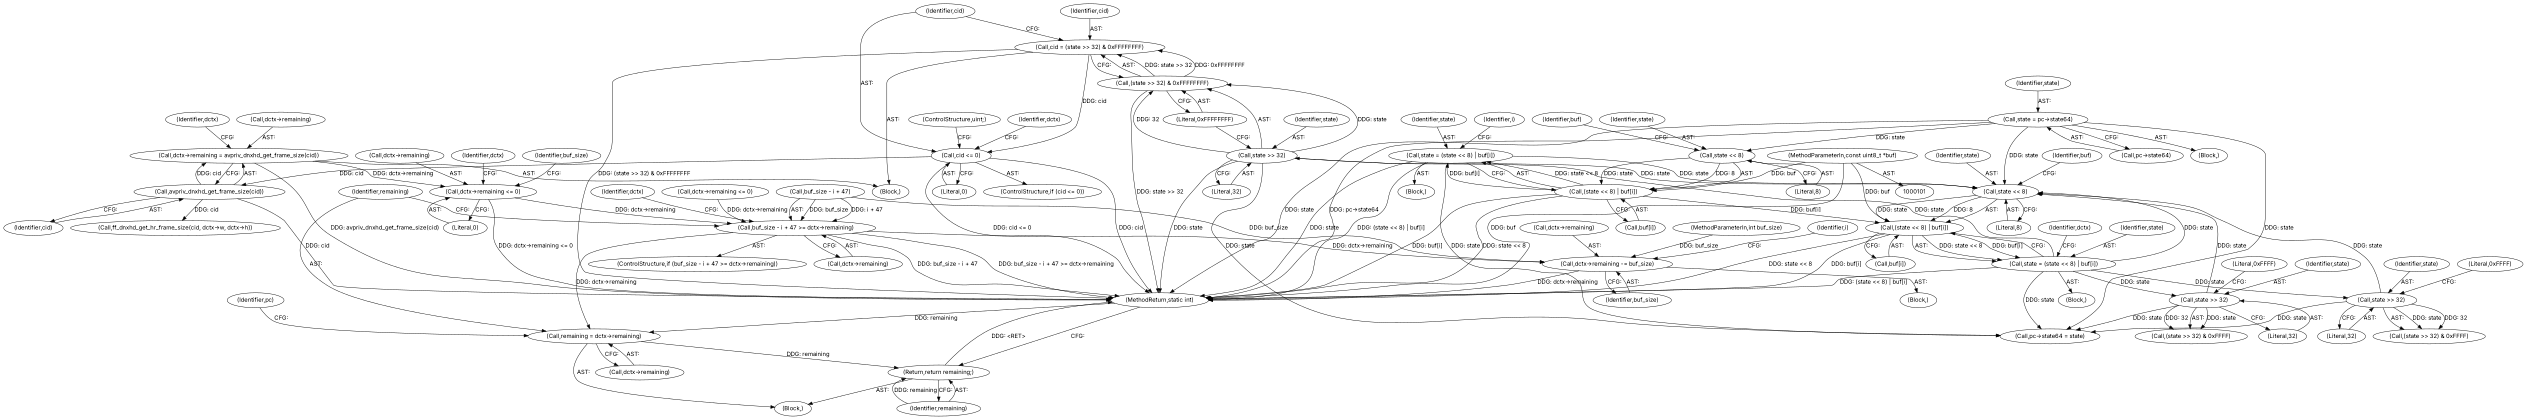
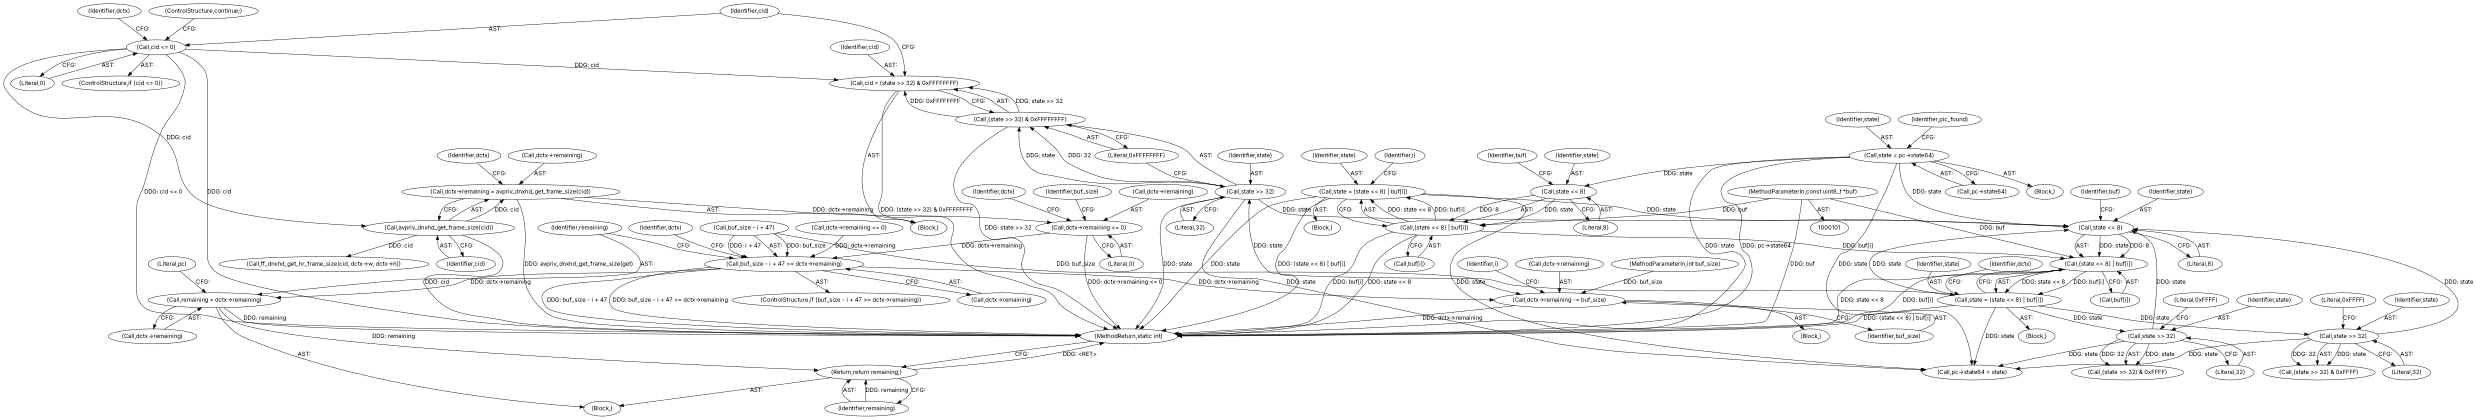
  digraph {
    fontname=Inter
    node [fontname=Inter]
    edge [fontname=Inter]
    n1 [label="(Call,dctx->remaining = avpriv_dnxhd_get_frame_size(cid))"]
    n2 [label="(Call,avpriv_dnxhd_get_frame_size(cid))"]
    n3 [label="(Call,dctx->remaining <= 0)"]
    n4 [label="(MethodReturn,static int)"]
    n5 [label="(Block,)"]
    n6 [label="(Identifier,cid)"]
    n7 [label="(Call,ff_dnxhd_get_hr_frame_size(cid, dctx->w, dctx->h))"]
    n8 [label="(Call,buf_size - i + 47 >= dctx->remaining)"]
    n9 [label="(Literal,0)"]
    n10 [label="(Return,return remaining;)"]
    n11 [label="(Call,cid <= 0)"]
    n12 [label="(Literal,0)"]
    n13 [label="(ControlStructure,if (cid <= 0))"]
    n14 [label="(Call,cid = (state >> 32) & 0xFFFFFFFF)"]
    n15 [label="(Call,(state >> 32) & 0xFFFFFFFF)"]
    n16 [label="(Literal,0xFFFFFFFF)"]
    n17 [label="(Call,state >> 32)"]
    n18 [label="(Call,state << 8)"]
    n19 [label="(Call,pc->state64 = state)"]
    n20 [label="(Literal,32)"]
    n21 [label="(Call,(state << 8) | buf[i])"]
    n22 [label="(Literal,8)"]
    n23 [label="(Call,state = (state << 8) | buf[i])"]
    n24 [label="(Call,state >> 32)"]
    n25 [label="(Call,state >> 32)"]
    n26 [label="(Block,)"]
    n27 [label="(Call,buf[i])"]
    n28 [label="(Call,(state >> 32) & 0xFFFF)"]
    n29 [label="(Literal,32)"]
    n30 [label="(Call,(state >> 32) & 0xFFFF)"]
    n31 [label="(Literal,32)"]
    n32 [label="(Call,state = (state << 8) | buf[i])"]
    n33 [label="(Call,(state << 8) | buf[i])"]
    n34 [label="(Block,)"]
    n35 [label="(Call,buf[i])"]
    n36 [label="(Call,state << 8)"]
    n37 [label="(Literal,8)"]
    n38 [label="(Call,state = pc->state64)"]
    n39 [label="(Call,pc->state64)"]
    n40 [label="(Block,)"]
    n41 [label="(MethodParameterIn,const uint8_t *buf)"]
    1000101
    n43 [label="(Call,remaining = dctx->remaining)"]
    n44 [label="(Call,dctx->remaining -= buf_size)"]
    n45 [label="(ControlStructure,if (buf_size - i + 47 >= dctx->remaining))"]
    n46 [label="(Call,dctx->remaining)"]
    n47 [label="(Block,)"]
    n48 [label="(Call,dctx->remaining)"]
    n49 [label="(Identifier,buf_size)"]
    n50 [label="(Block,)"]
    n51 [label="(Identifier,remaining)"]
-   n52 [label="(ControlStructure,uint;)"]
+   n52 [label="(ControlStructure,continue;)"]
    n53 [label="(Identifier,dctx)"]
    n54 [label="(Identifier,buf_size)"]
    n55 [label="(Identifier,state)"]
    n56 [label="(Identifier,dctx)"]
-   n57 [label="(Identifier,pc)"]
+   n57 [label="(Literal,pc)"]
    n58 [label="(Identifier,buf)"]
    n59 [label="(Identifier,buf)"]
    n60 [label="(Call,dctx->remaining)"]
    n61 [label="(Identifier,cid)"]
    n62 [label="(Identifier,state)"]
    n63 [label="(Call,dctx->remaining)"]
    n64 [label="(Literal,0xFFFF)"]
    n65 [label="(Literal,0xFFFF)"]
    n66 [label="(Identifier,dctx)"]
    n67 [label="(Identifier,i)"]
    n68 [label="(Identifier,state)"]
    n69 [label="(Identifier,state)"]
    n70 [label="(Identifier,dctx)"]
    n71 [label="(Identifier,state)"]
+   n72 [label="(Identifier,pic_found)"]
    n73 [label="(Identifier,cid)"]
    n74 [label="(Identifier,state)"]
    n75 [label="(Call,dctx->remaining <= 0)"]
    n76 [label="(Identifier,dctx)"]
    n77 [label="(Call,buf_size - i + 47)"]
    n78 [label="(Identifier,state)"]
    n79 [label="(Identifier,remaining)"]
    n80 [label="(Identifier,i)"]
    n81 [label="(Call,dctx->remaining)"]
    n82 [label="(Identifier,state)"]
    n83 [label="(MethodParameterIn,int buf_size)"]
    n1 -> n2 [label="CFG: "]
    n1 -> n3 [label="DDG: dctx->remaining"]
-   n1 -> n4 [label="DDG: avpriv_dnxhd_get_frame_size(cid)"]
+   n1 -> n4 [label="DDG: avpriv_dnxhd_get_frame_size(get)"]
    n1 -> n5 [label="AST: "]
    n2 -> n1 [label="AST: "]
    n2 -> n1 [label="DDG: cid"]
    n2 -> n4 [label="DDG: cid"]
    n2 -> n6 [label="CFG: "]
    n2 -> n7 [label="DDG: cid"]
    n3 -> n4 [label="DDG: dctx->remaining <= 0"]
    n3 -> n8 [label="DDG: dctx->remaining"]
    n3 -> n9 [label="CFG: "]
    n4 -> n10 [label="CFG: "]
    n6 -> n2 [label="AST: "]
    n8 -> n4 [label="DDG: buf_size - i + 47 >= dctx->remaining"]
    n8 -> n4 [label="DDG: buf_size - i + 47"]
    n8 -> n43 [label="DDG: dctx->remaining"]
    n8 -> n44 [label="DDG: dctx->remaining"]
    n8 -> n45 [label="AST: "]
    n8 -> n46 [label="CFG: "]
    n9 -> n3 [label="AST: "]
    n10 -> n4 [label="DDG: <RET>"]
    n10 -> n47 [label="AST: "]
    n10 -> n51 [label="CFG: "]
    n11 -> n2 [label="DDG: cid"]
    n11 -> n4 [label="DDG: cid"]
    n11 -> n4 [label="DDG: cid <= 0"]
    n11 -> n12 [label="CFG: "]
    n11 -> n13 [label="AST: "]
    n12 -> n11 [label="AST: "]
    n14 -> n4 [label="DDG: (state >> 32) & 0xFFFFFFFF"]
    n14 -> n5 [label="AST: "]
-   n14 -> n11 [label="DDG: cid"]
+   n11 -> n14 [label="DDG: cid"]
    n14 -> n15 [label="CFG: "]
    n15 -> n4 [label="DDG: state >> 32"]
    n15 -> n14 [label="AST: "]
    n15 -> n14 [label="DDG: state >> 32"]
    n15 -> n14 [label="DDG: 0xFFFFFFFF"]
    n15 -> n16 [label="CFG: "]
    n16 -> n15 [label="AST: "]
    n16 -> n17 [label="CFG: "]
    n17 -> n4 [label="DDG: state"]
    n17 -> n15 [label="AST: "]
    n17 -> n15 [label="DDG: state"]
    n17 -> n15 [label="DDG: 32"]
    n17 -> n18 [label="DDG: state"]
    n17 -> n19 [label="DDG: state"]
    n17 -> n20 [label="CFG: "]
    n18 -> n21 [label="AST: "]
    n18 -> n21 [label="DDG: state"]
    n18 -> n21 [label="DDG: 8"]
    n18 -> n22 [label="CFG: "]
    n20 -> n17 [label="AST: "]
    n21 -> n4 [label="DDG: buf[i]"]
    n21 -> n4 [label="DDG: state << 8"]
    n21 -> n23 [label="AST: "]
    n21 -> n23 [label="DDG: state << 8"]
    n21 -> n23 [label="DDG: buf[i]"]
    n21 -> n27 [label="CFG: "]
    n22 -> n18 [label="AST: "]
    n23 -> n4 [label="DDG: (state << 8) | buf[i]"]
    n23 -> n17 [label="DDG: state"]
    n23 -> n18 [label="DDG: state"]
    n23 -> n19 [label="DDG: state"]
    n23 -> n21 [label="CFG: "]
    n23 -> n24 [label="DDG: state"]
    n23 -> n25 [label="DDG: state"]
    n23 -> n26 [label="AST: "]
    n24 -> n18 [label="DDG: state"]
    n24 -> n19 [label="DDG: state"]
    n24 -> n28 [label="AST: "]
    n24 -> n28 [label="DDG: state"]
    n24 -> n28 [label="DDG: 32"]
    n24 -> n29 [label="CFG: "]
    n25 -> n18 [label="DDG: state"]
    n25 -> n19 [label="DDG: state"]
    n25 -> n30 [label="AST: "]
    n25 -> n30 [label="DDG: state"]
    n25 -> n30 [label="DDG: 32"]
    n25 -> n31 [label="CFG: "]
    n27 -> n21 [label="AST: "]
    n29 -> n24 [label="AST: "]
    n31 -> n25 [label="AST: "]
    n32 -> n4 [label="DDG: state"]
    n32 -> n4 [label="DDG: (state << 8) | buf[i]"]
    n32 -> n18 [label="DDG: state"]
    n32 -> n19 [label="DDG: state"]
    n32 -> n33 [label="CFG: "]
    n32 -> n34 [label="AST: "]
    n33 -> n4 [label="DDG: buf[i]"]
    n33 -> n4 [label="DDG: state << 8"]
    n33 -> n21 [label="DDG: buf[i]"]
    n33 -> n32 [label="AST: "]
    n33 -> n32 [label="DDG: state << 8"]
    n33 -> n32 [label="DDG: buf[i]"]
    n33 -> n35 [label="CFG: "]
    n35 -> n33 [label="AST: "]
    n36 -> n33 [label="AST: "]
    n36 -> n33 [label="DDG: state"]
    n36 -> n33 [label="DDG: 8"]
    n36 -> n37 [label="CFG: "]
    n37 -> n36 [label="AST: "]
    n38 -> n4 [label="DDG: state"]
    n38 -> n4 [label="DDG: pc->state64"]
    n38 -> n18 [label="DDG: state"]
    n38 -> n19 [label="DDG: state"]
    n38 -> n36 [label="DDG: state"]
    n38 -> n39 [label="CFG: "]
    n38 -> n40 [label="AST: "]
    n39 -> n38 [label="AST: "]
    n41 -> n4 [label="DDG: buf"]
    n41 -> n21 [label="DDG: buf"]
    n41 -> n33 [label="DDG: buf"]
    n41 -> 1000101 [label="AST: "]
-   n4 -> n43 [label="DDG: remaining"]
+   n43 -> n4 [label="DDG: remaining"]
    n43 -> n10 [label="DDG: remaining"]
    n43 -> n47 [label="AST: "]
    n43 -> n48 [label="CFG: "]
    n44 -> n4 [label="DDG: dctx->remaining"]
    n44 -> n49 [label="CFG: "]
    n44 -> n50 [label="AST: "]
    n46 -> n8 [label="AST: "]
    n48 -> n43 [label="AST: "]
    n49 -> n44 [label="AST: "]
    n51 -> n10 [label="AST: "]
    n51 -> n10 [label="DDG: remaining"]
    n52 -> n11 [label="CFG: "]
    n53 -> n11 [label="CFG: "]
    n54 -> n3 [label="CFG: "]
    n55 -> n23 [label="AST: "]
    n56 -> n1 [label="CFG: "]
    n57 -> n43 [label="CFG: "]
    n58 -> n36 [label="CFG: "]
    n59 -> n18 [label="CFG: "]
    n60 -> n3 [label="AST: "]
    n61 -> n11 [label="AST: "]
    n61 -> n14 [label="CFG: "]
    n62 -> n38 [label="AST: "]
    n63 -> n1 [label="AST: "]
    n64 -> n25 [label="CFG: "]
    n65 -> n24 [label="CFG: "]
    n66 -> n8 [label="CFG: "]
    n67 -> n44 [label="CFG: "]
    n68 -> n18 [label="AST: "]
    n69 -> n32 [label="AST: "]
    n70 -> n23 [label="CFG: "]
    n71 -> n17 [label="AST: "]
+   n72 -> n38 [label="CFG: "]
    n73 -> n14 [label="AST: "]
    n74 -> n25 [label="AST: "]
    n75 -> n8 [label="DDG: dctx->remaining"]
    n76 -> n3 [label="CFG: "]
    n77 -> n8 [label="AST: "]
    n77 -> n8 [label="DDG: buf_size"]
    n77 -> n8 [label="DDG: i + 47"]
    n77 -> n44 [label="DDG: buf_size"]
    n78 -> n24 [label="AST: "]
    n79 -> n8 [label="CFG: "]
    n79 -> n43 [label="AST: "]
    n80 -> n32 [label="CFG: "]
    n81 -> n44 [label="AST: "]
    n82 -> n36 [label="AST: "]
    n83 -> n44 [label="DDG: buf_size"]
  }
